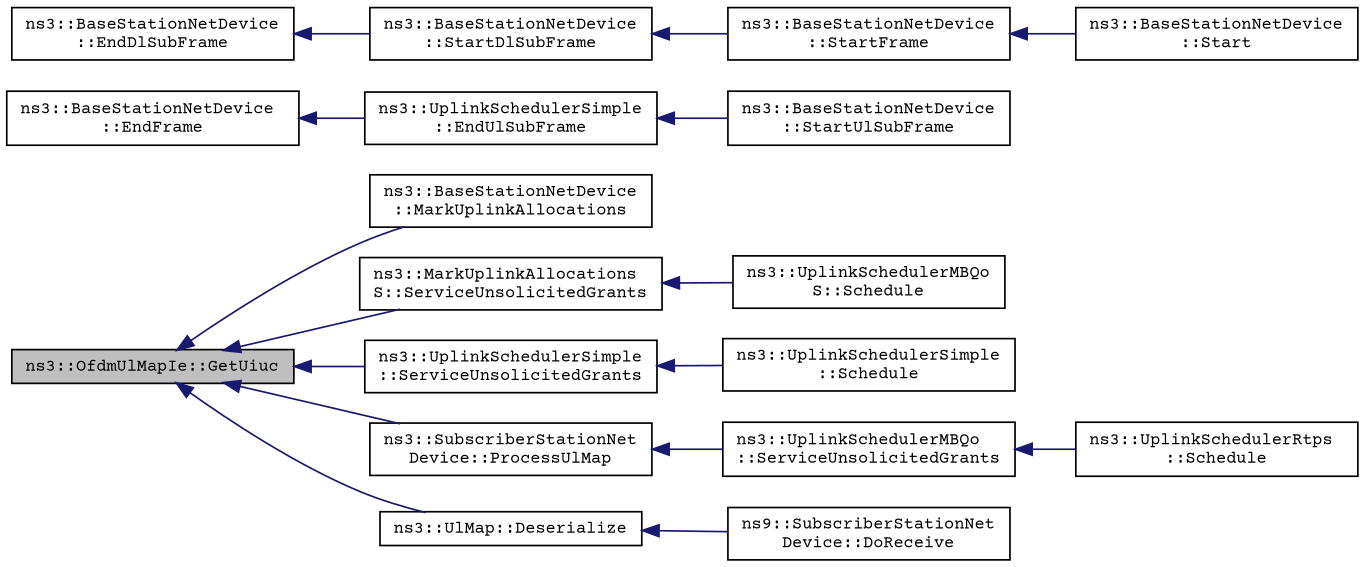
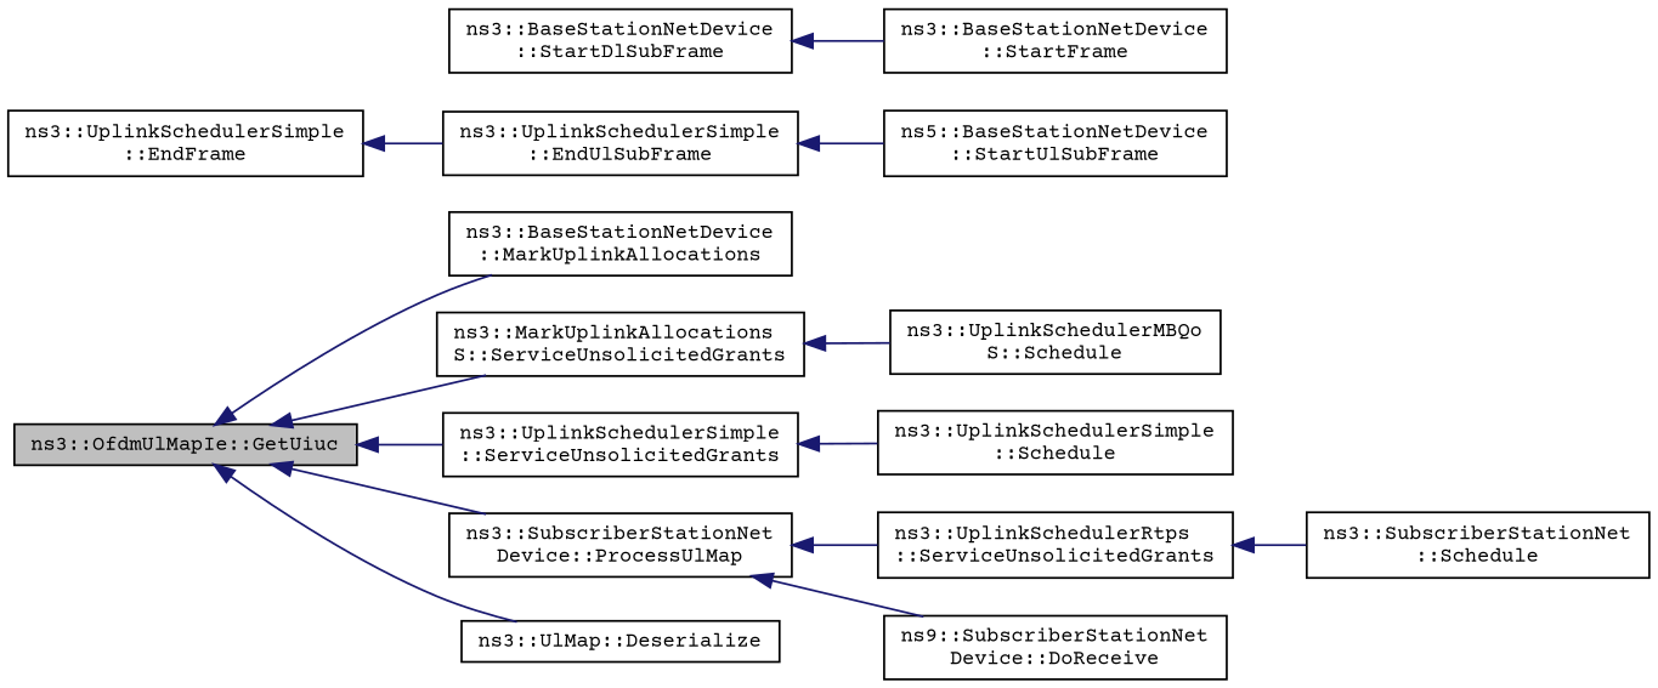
  digraph {
    fontname="Courier Prime"
    rankdir=LR
    node [color=black fillcolor=white fontname="Courier Prime" fontsize=10 shape=record style=filled]
    edge [color=midnightblue dir=back fontname="Courier Prime" fontsize=10 labelfontname=Helvetica labelfontsize=10 style=solid]
    n1 [fillcolor=grey75 fontcolor=black height=0.2 label="ns3::OfdmUlMapIe::GetUiuc" width=0.4]
    n2 [height=0.2 label="ns3::BaseStationNetDevice\l::MarkUplinkAllocations" width=0.4]
    n3 [height=0.2 label="ns3::MarkUplinkAllocations\lS::ServiceUnsolicitedGrants" width=0.4]
    n4 [height=0.2 label="ns3::UplinkSchedulerSimple\l::ServiceUnsolicitedGrants" width=0.4]
    n5 [height=0.2 label="ns3::SubscriberStationNet\lDevice::ProcessUlMap" width=0.4]
    n6 [height=0.2 label="ns3::UlMap::Deserialize" width=0.4]
    n7 [height=0.2 label="ns3::UplinkSchedulerMBQo\lS::Schedule" width=0.4]
-   n8 [height=0.2 label="ns3::UplinkSchedulerMBQo\l::ServiceUnsolicitedGrants" width=0.4]
-   n9 [height=0.2 label="ns3::UplinkSchedulerRtps\l::Schedule" width=0.4]
+   n8 [height=0.2 label="ns3::UplinkSchedulerRtps\l::ServiceUnsolicitedGrants" width=0.4]
+   n9 [height=0.2 label="ns3::SubscriberStationNet\l::Schedule" width=0.4]
    n10 [height=0.2 label="ns3::UplinkSchedulerSimple\l::Schedule" width=0.4]
    n11 [height=0.2 label="ns9::SubscriberStationNet\lDevice::DoReceive" width=0.4]
-   n12 [height=0.2 label="ns3::BaseStationNetDevice\l::StartUlSubFrame" width=0.4]
-   n13 [height=0.2 label="ns3::BaseStationNetDevice\l::EndDlSubFrame" width=0.4]
+   n12 [height=0.2 label="ns5::BaseStationNetDevice\l::StartUlSubFrame" width=0.4]
    n14 [height=0.2 label="ns3::BaseStationNetDevice\l::StartDlSubFrame" width=0.4]
    n15 [height=0.2 label="ns3::BaseStationNetDevice\l::StartFrame" width=0.4]
-   n16 [height=0.2 label="ns3::BaseStationNetDevice\l::Start" width=0.4]
-   n17 [height=0.2 label="ns3::BaseStationNetDevice\l::EndFrame" width=0.4]
+   n17 [height=0.2 label="ns3::UplinkSchedulerSimple\l::EndFrame" width=0.4]
    n18 [height=0.2 label="ns3::UplinkSchedulerSimple\l::EndUlSubFrame" width=0.4]
    n1 -> n2
    n1 -> n3
    n1 -> n4
    n1 -> n5
    n1 -> n6
    n3 -> n7
    n4 -> n10
    n5 -> n8
-   n6 -> n11
+   n5 -> n11
    n8 -> n9
-   n13 -> n14
    n14 -> n15
-   n15 -> n16
    n17 -> n18
    n18 -> n12
  }
